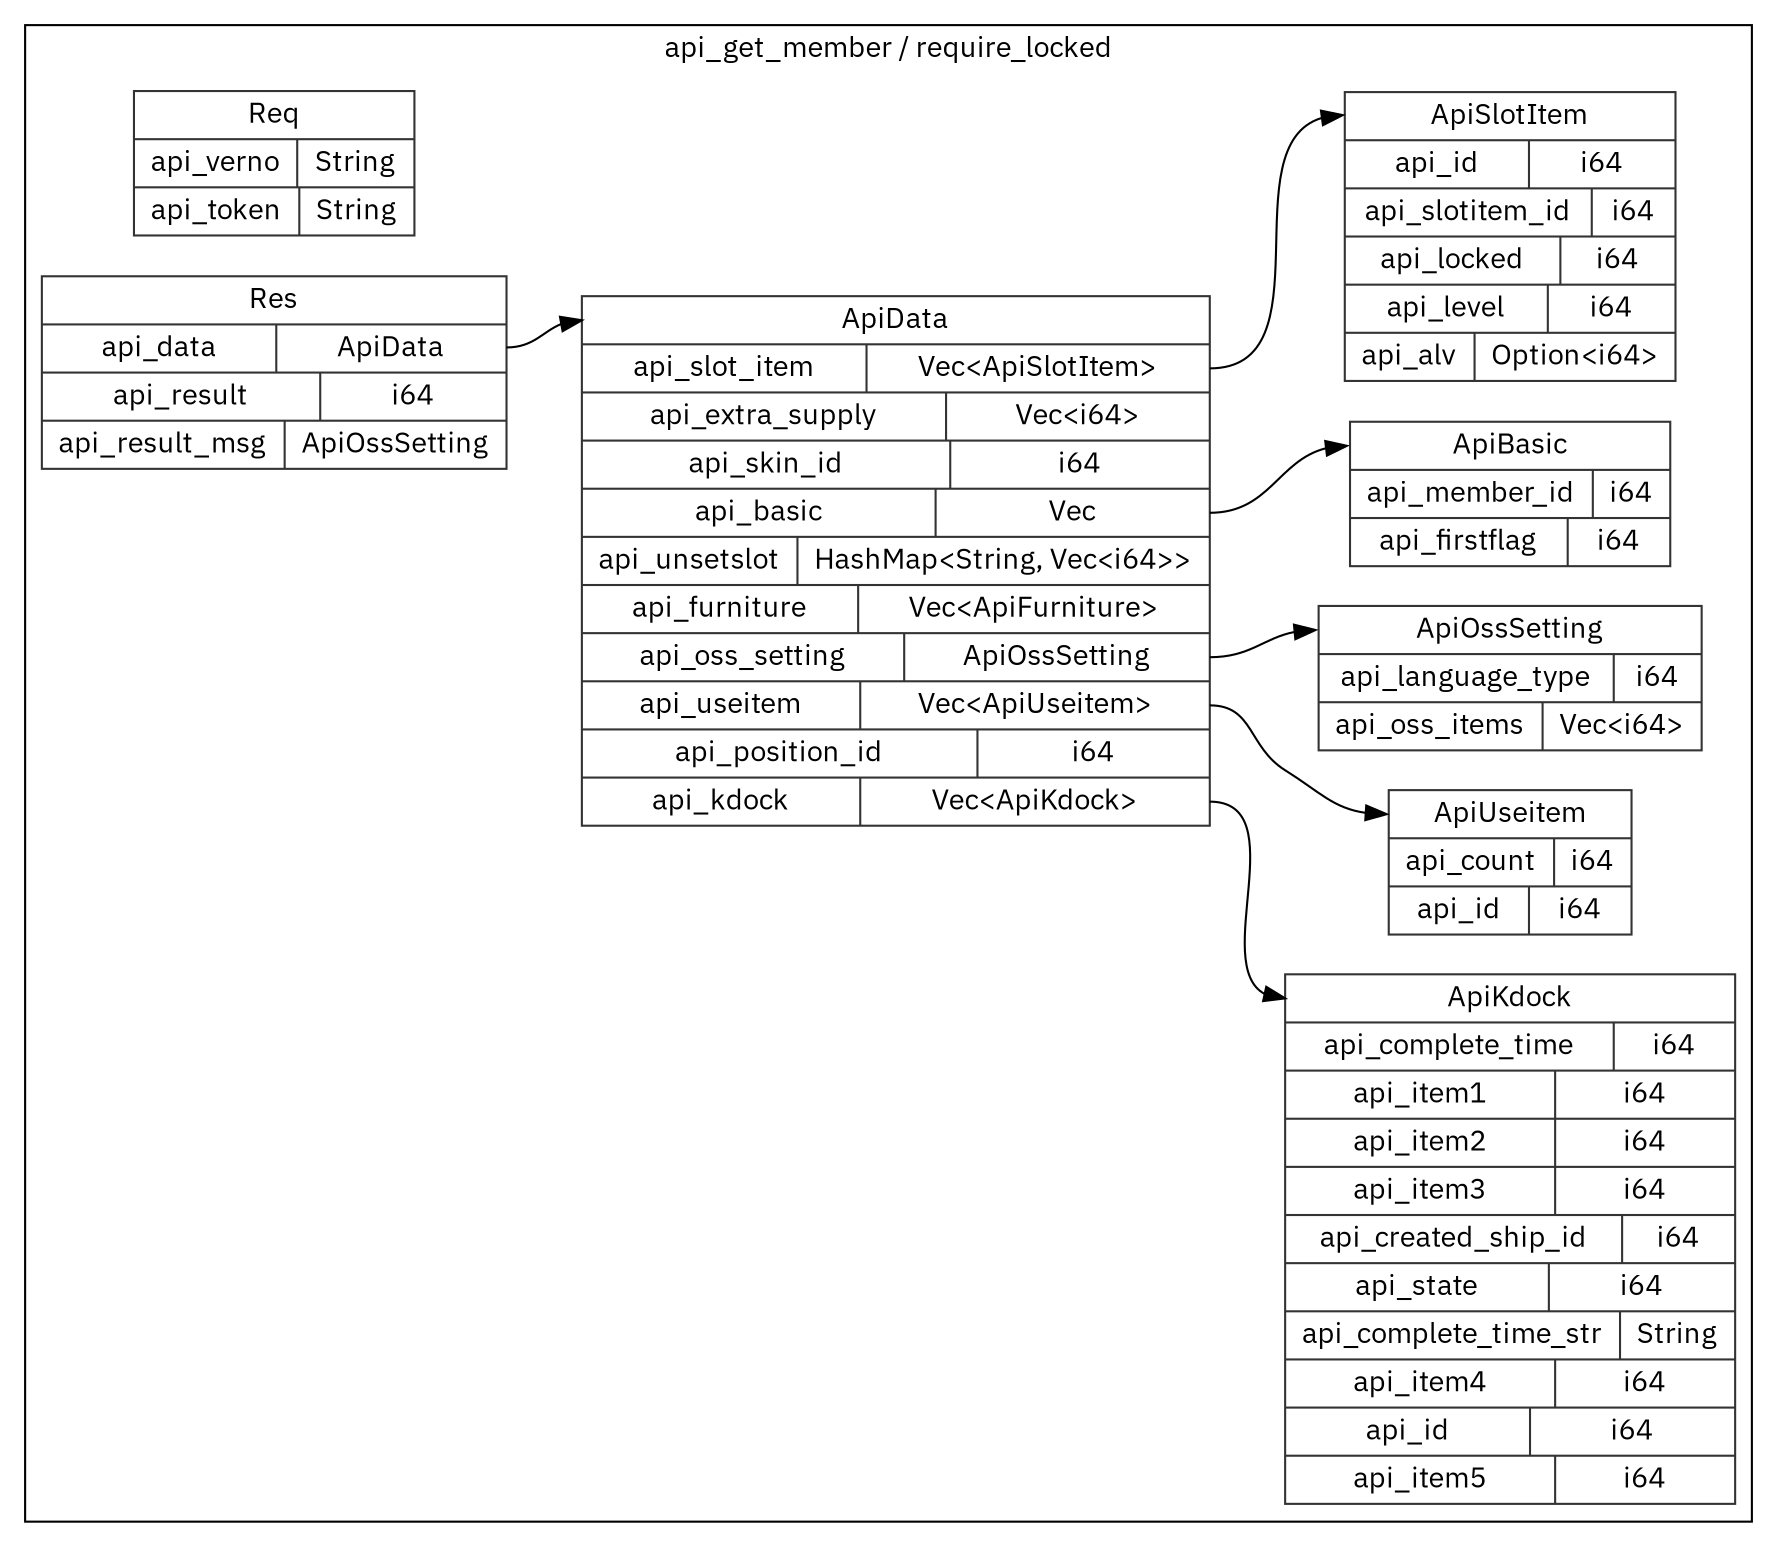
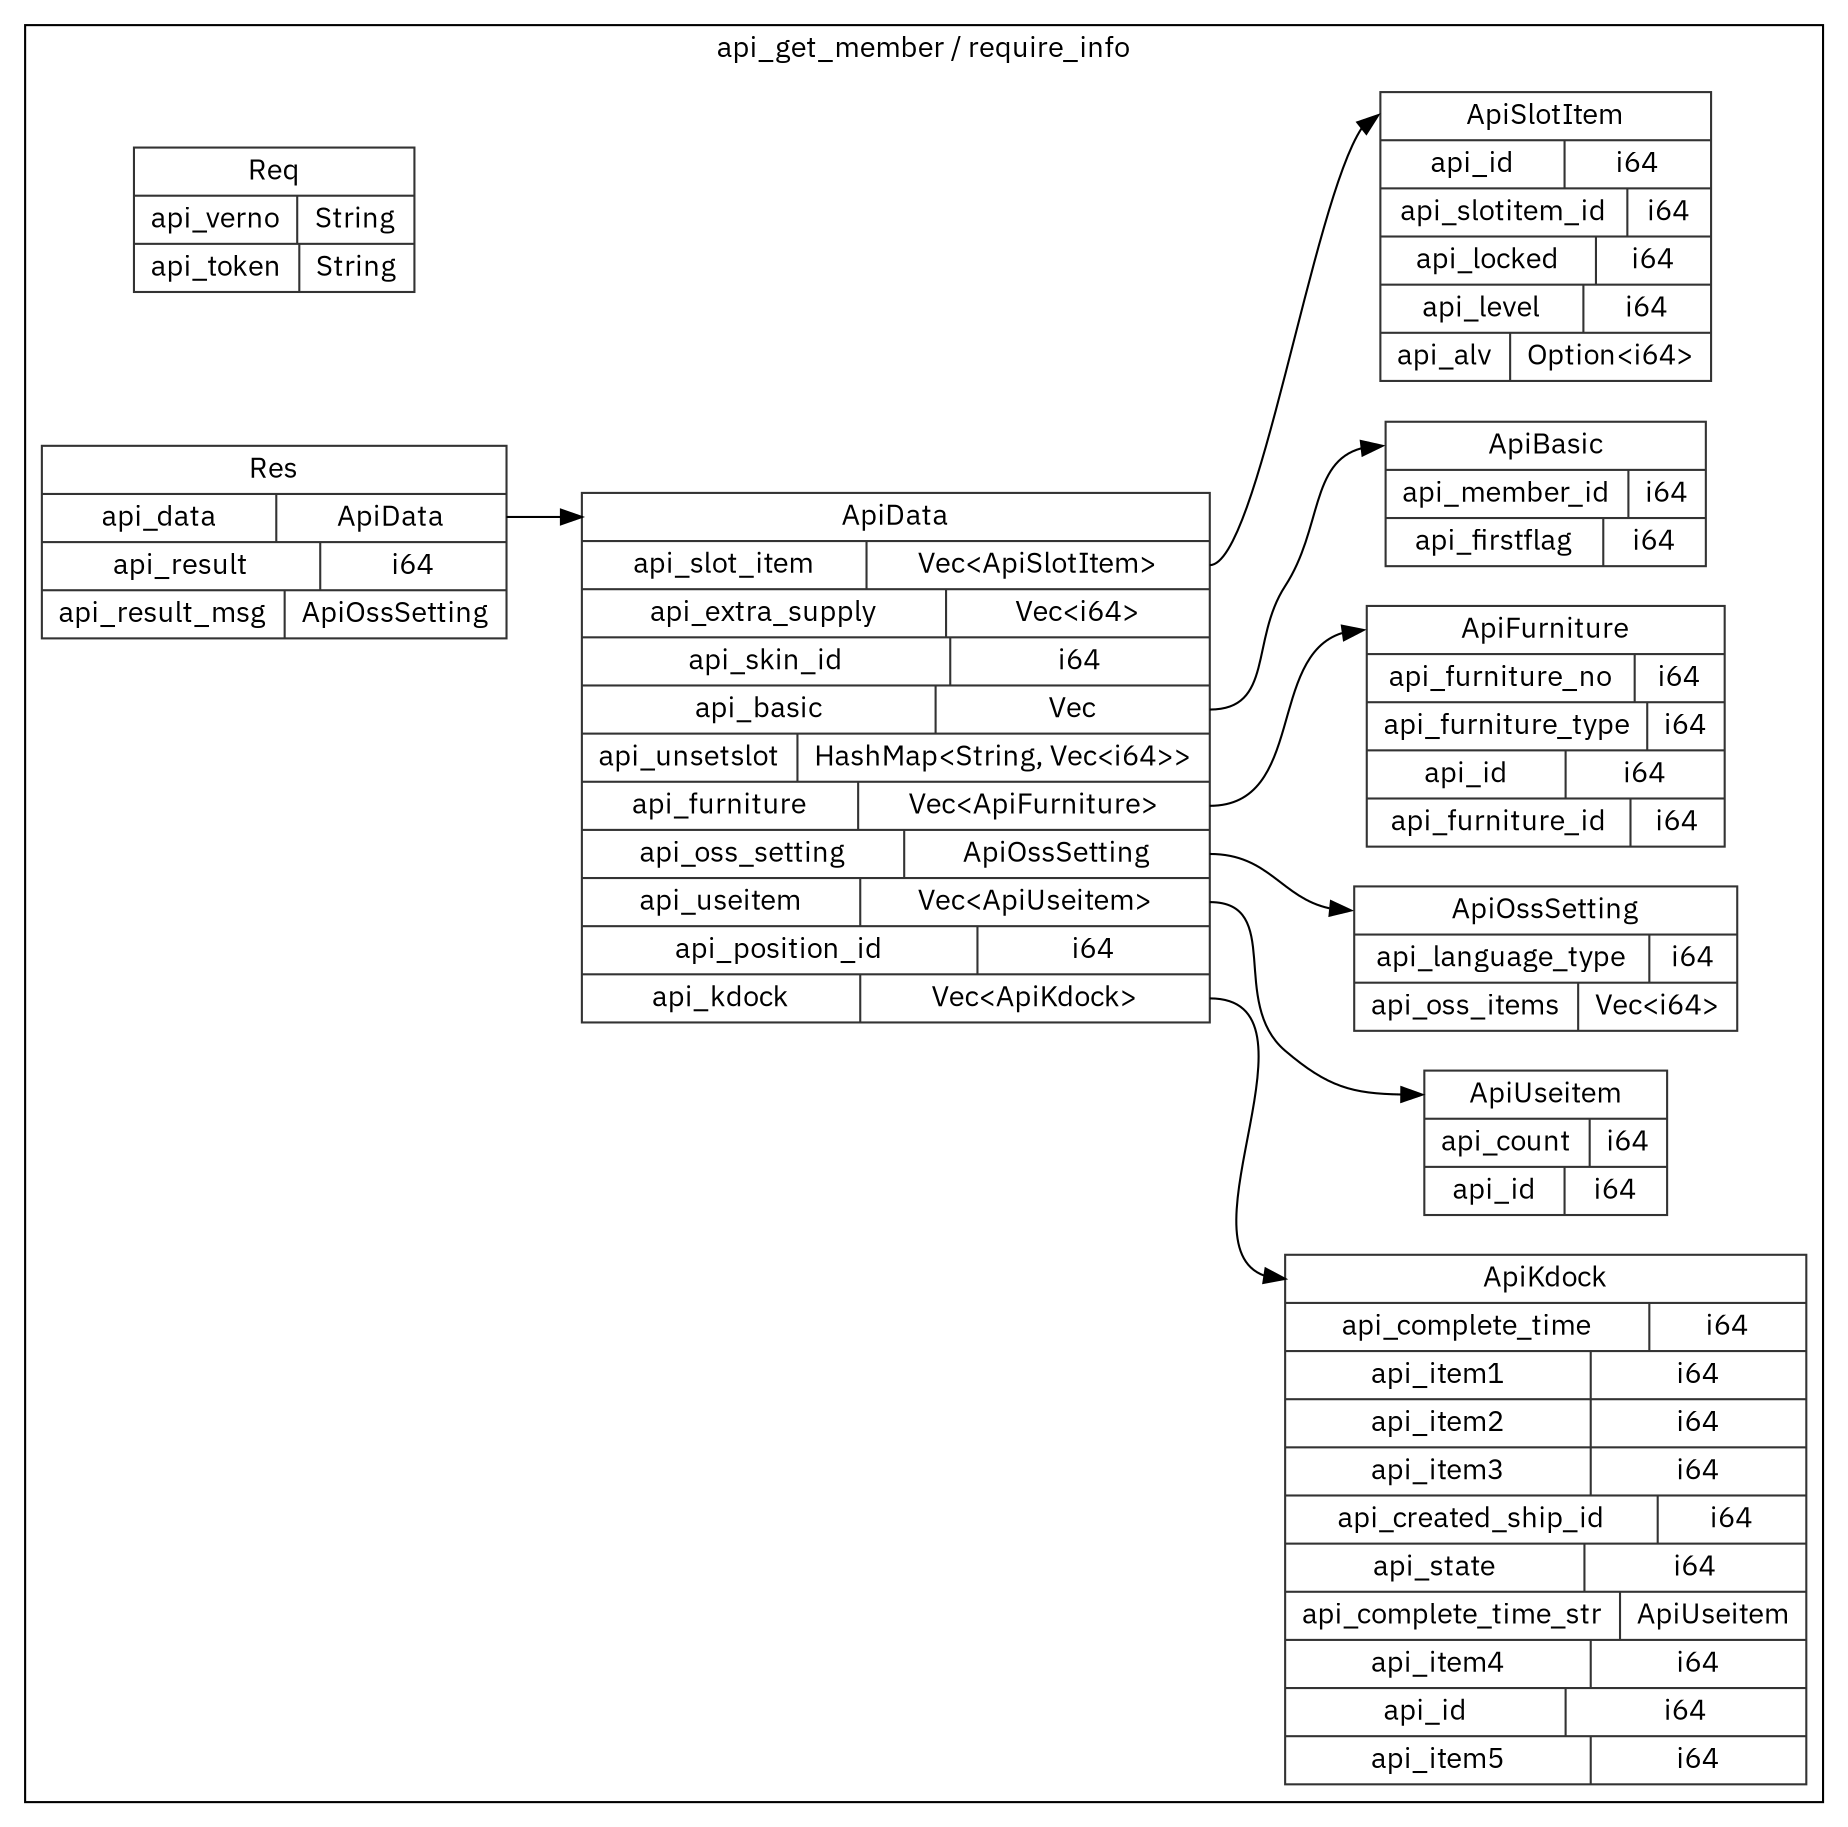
  digraph {
    fontname="IBM Plex Sans"
    rankdir=LR
    node [color=gray20 fontname="IBM Plex Sans" shape=record style=solid]
    edge [fontname="IBM Plex Sans"]
-   n1 [label="<ApiKdock> ApiKdock  | { api_complete_time | <api_complete_time> i64 } | { api_item1 | <api_item1> i64 } | { api_item2 | <api_item2> i64 } | { api_item3 | <api_item3> i64 } | { api_created_ship_id | <api_created_ship_id> i64 } | { api_state | <api_state> i64 } | { api_complete_time_str | <api_complete_time_str> String } | { api_item4 | <api_item4> i64 } | { api_id | <api_id> i64 } | { api_item5 | <api_item5> i64 }"]
+   n1 [label="<ApiKdock> ApiKdock  | { api_complete_time | <api_complete_time> i64 } | { api_item1 | <api_item1> i64 } | { api_item2 | <api_item2> i64 } | { api_item3 | <api_item3> i64 } | { api_created_ship_id | <api_created_ship_id> i64 } | { api_state | <api_state> i64 } | { api_complete_time_str | <api_complete_time_str> ApiUseitem } | { api_item4 | <api_item4> i64 } | { api_id | <api_id> i64 } | { api_item5 | <api_item5> i64 }"]
    n2 [label="<ApiUseitem> ApiUseitem  | { api_count | <api_count> i64 } | { api_id | <api_id> i64 }"]
    n3 [label="<Req> Req  | { api_verno | <api_verno> String } | { api_token | <api_token> String }"]
    n4 [label="<ApiData> ApiData  | { api_slot_item | <api_slot_item> Vec\<ApiSlotItem\> } | { api_extra_supply | <api_extra_supply> Vec\<i64\> } | { api_skin_id | <api_skin_id> i64 } | { api_basic | <api_basic> Vec } | { api_unsetslot | <api_unsetslot> HashMap\<String, Vec\<i64\>\> } | { api_furniture | <api_furniture> Vec\<ApiFurniture\> } | { api_oss_setting | <api_oss_setting> ApiOssSetting } | { api_useitem | <api_useitem> Vec\<ApiUseitem\> } | { api_position_id | <api_position_id> i64 } | { api_kdock | <api_kdock> Vec\<ApiKdock\> }"]
    n5 [label="<ApiSlotItem> ApiSlotItem  | { api_id | <api_id> i64 } | { api_slotitem_id | <api_slotitem_id> i64 } | { api_locked | <api_locked> i64 } | { api_level | <api_level> i64 } | { api_alv | <api_alv> Option\<i64\> }"]
    n6 [label="<ApiBasic> ApiBasic  | { api_member_id | <api_member_id> i64 } | { api_firstflag | <api_firstflag> i64 }"]
+   n7 [label="<ApiFurniture> ApiFurniture  | { api_furniture_no | <api_furniture_no> i64 } | { api_furniture_type | <api_furniture_type> i64 } | { api_id | <api_id> i64 } | { api_furniture_id | <api_furniture_id> i64 }"]
    n8 [label="<ApiOssSetting> ApiOssSetting  | { api_language_type | <api_language_type> i64 } | { api_oss_items | <api_oss_items> Vec\<i64\> }"]
    n9 [label="<Res> Res  | { api_data | <api_data> ApiData } | { api_result | <api_result> i64 } | { api_result_msg | <api_result_msg> ApiOssSetting }"]
    subgraph cluster_1 {
-     label="api_get_member / require_locked"
+     label="api_get_member / require_info"
      n1
      n2
      n3
      n4
      n5
      n6
+     n7
      n8
      n9
    }
    n4 -> n1 [headport="ApiKdock:w" tailport="api_kdock:e"]
    n4 -> n2 [headport="ApiUseitem:w" tailport="api_useitem:e"]
    n4 -> n5 [headport="ApiSlotItem:w" tailport="api_slot_item:e"]
    n4 -> n6 [headport="ApiBasic:w" tailport="api_basic:e"]
+   n4 -> n7 [headport="ApiFurniture:w" tailport="api_furniture:e"]
    n4 -> n8 [headport="ApiOssSetting:w" tailport="api_oss_setting:e"]
    n9 -> n4 [headport="ApiData:w" tailport="api_data:e"]
  }
